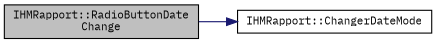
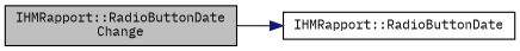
  digraph {
    rankdir=LR
    fontname="IBM Plex Mono"
    node [color=black fontname="IBM Plex Mono" fontsize=10 shape=record style=filled]
    n1 [fillcolor=grey75 fontcolor=black height=0.2 label="IHMRapport::RadioButtonDate\lChange" width=0.4]
-   n2 [fillcolor=white height=0.2 label="IHMRapport::ChangerDateMode" width=0.4]
+   n2 [fillcolor=white height=0.2 label="IHMRapport::RadioButtonDate" width=0.4]
    n1 -> n2 [color=midnightblue fontname="IBM Plex Mono" fontsize=10 labelfontname=Helvetica labelfontsize=10 style=solid]
  }
